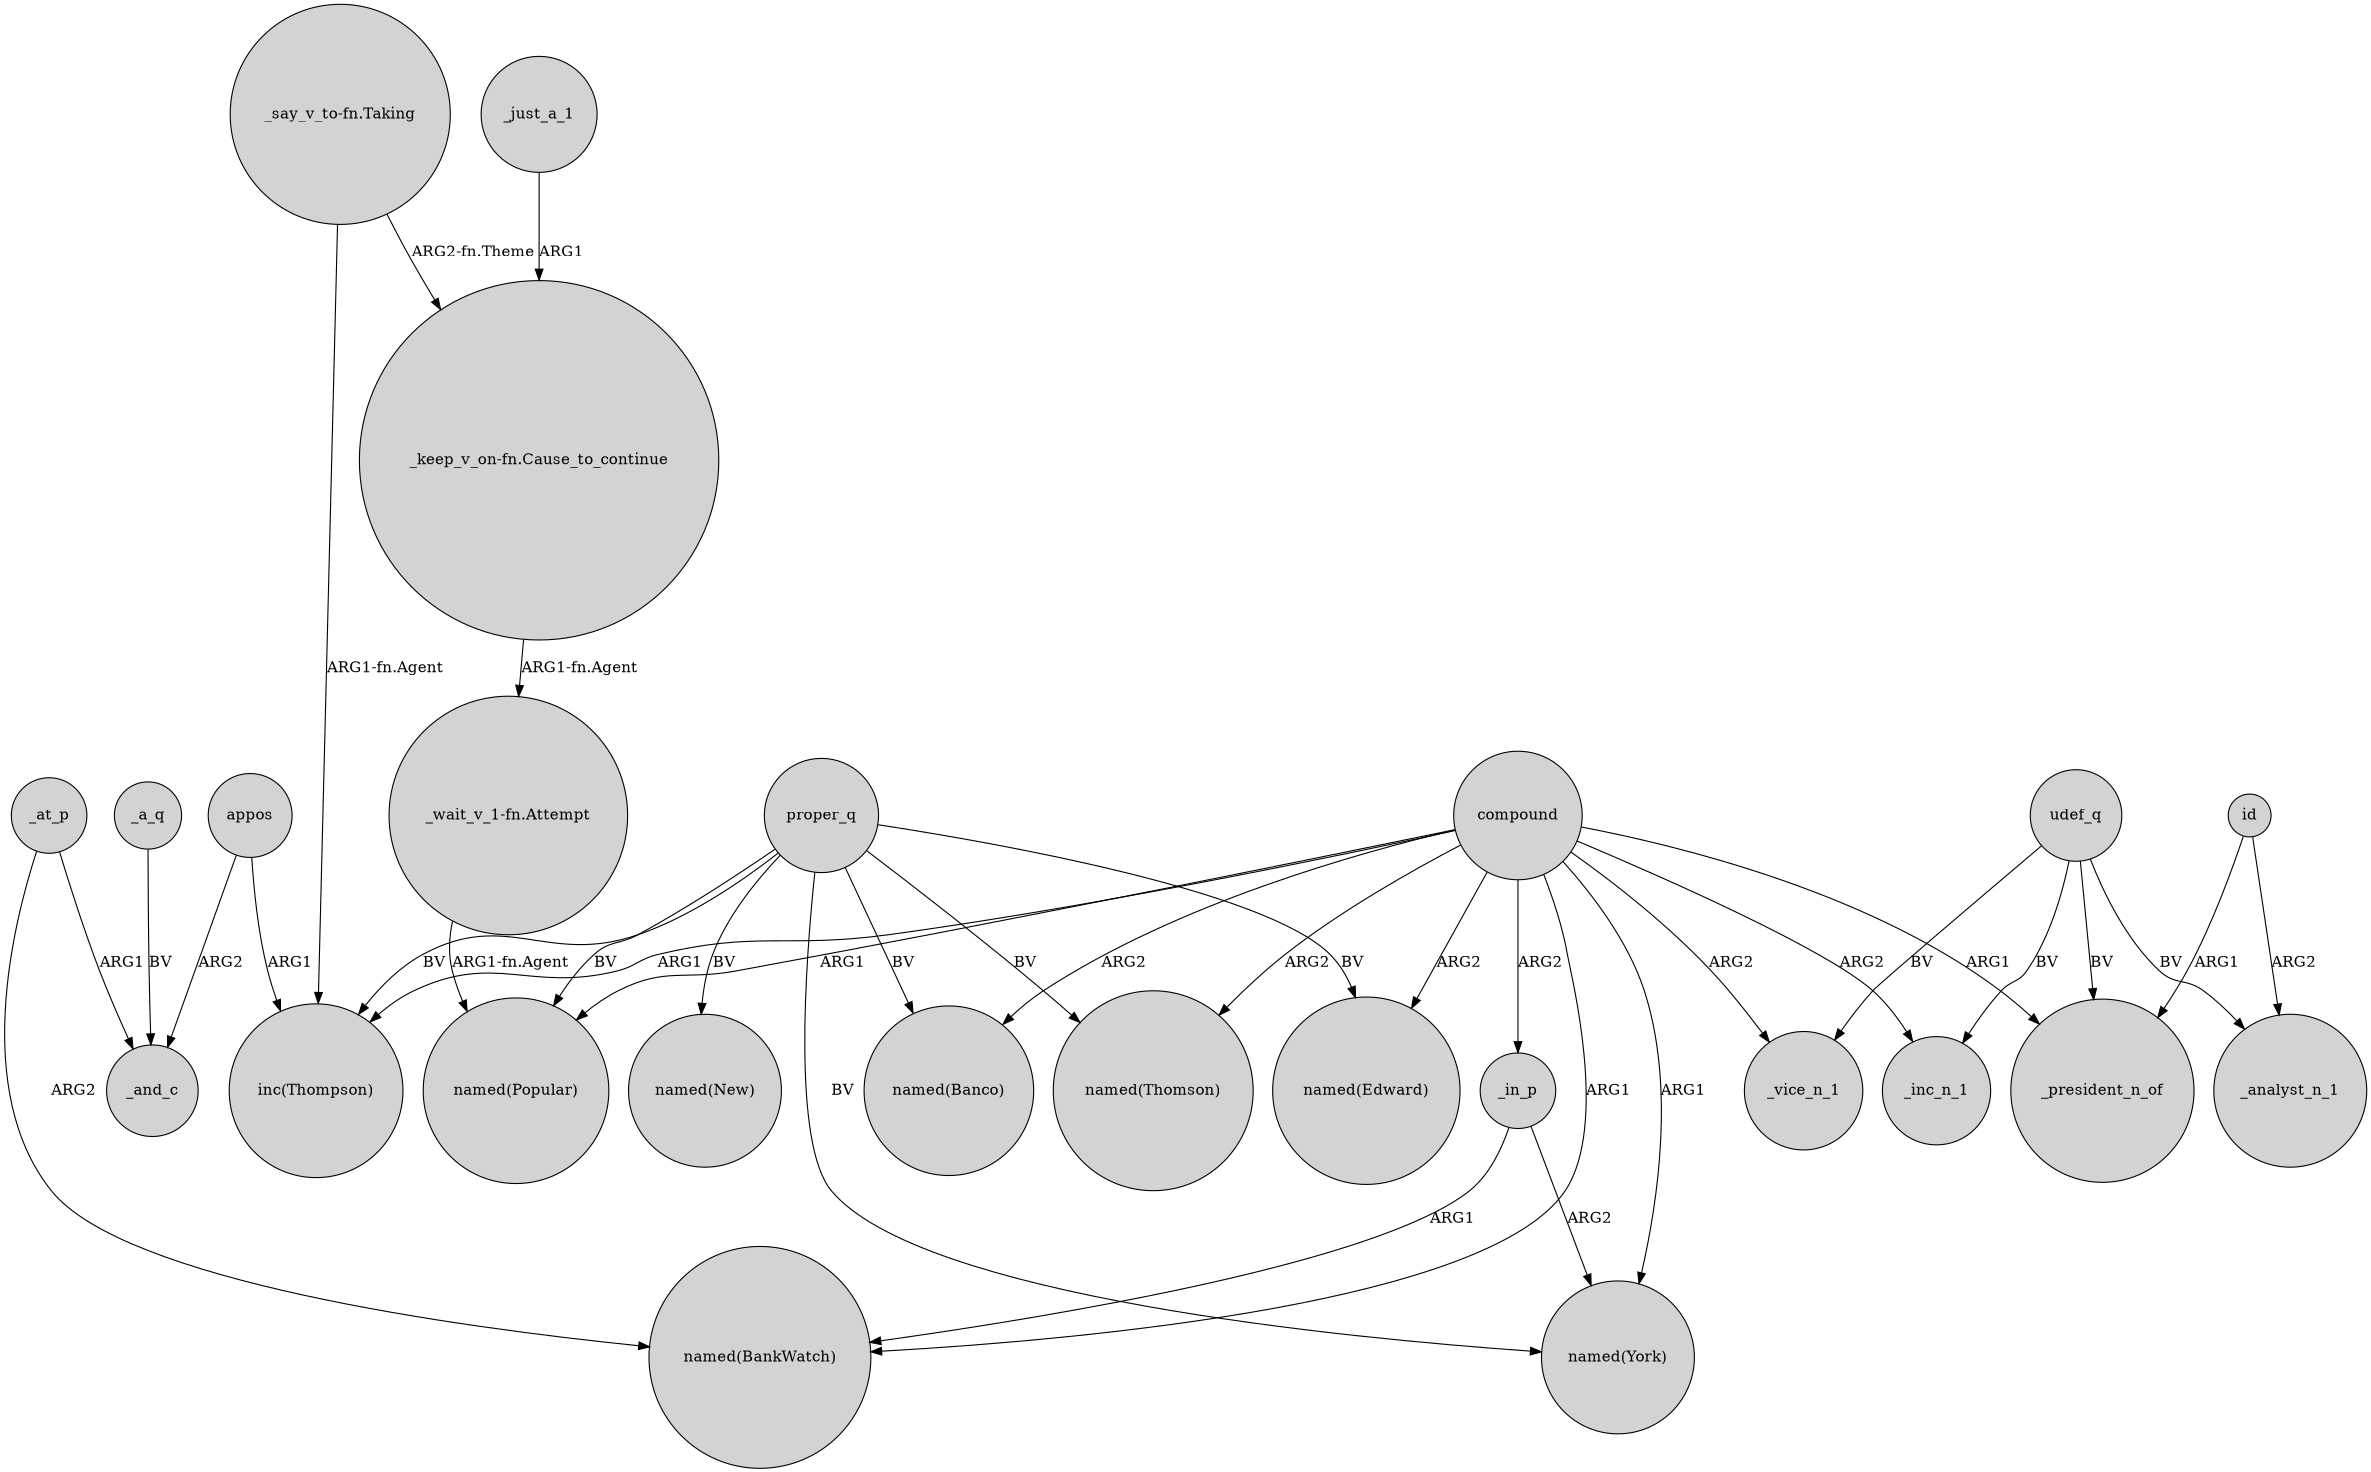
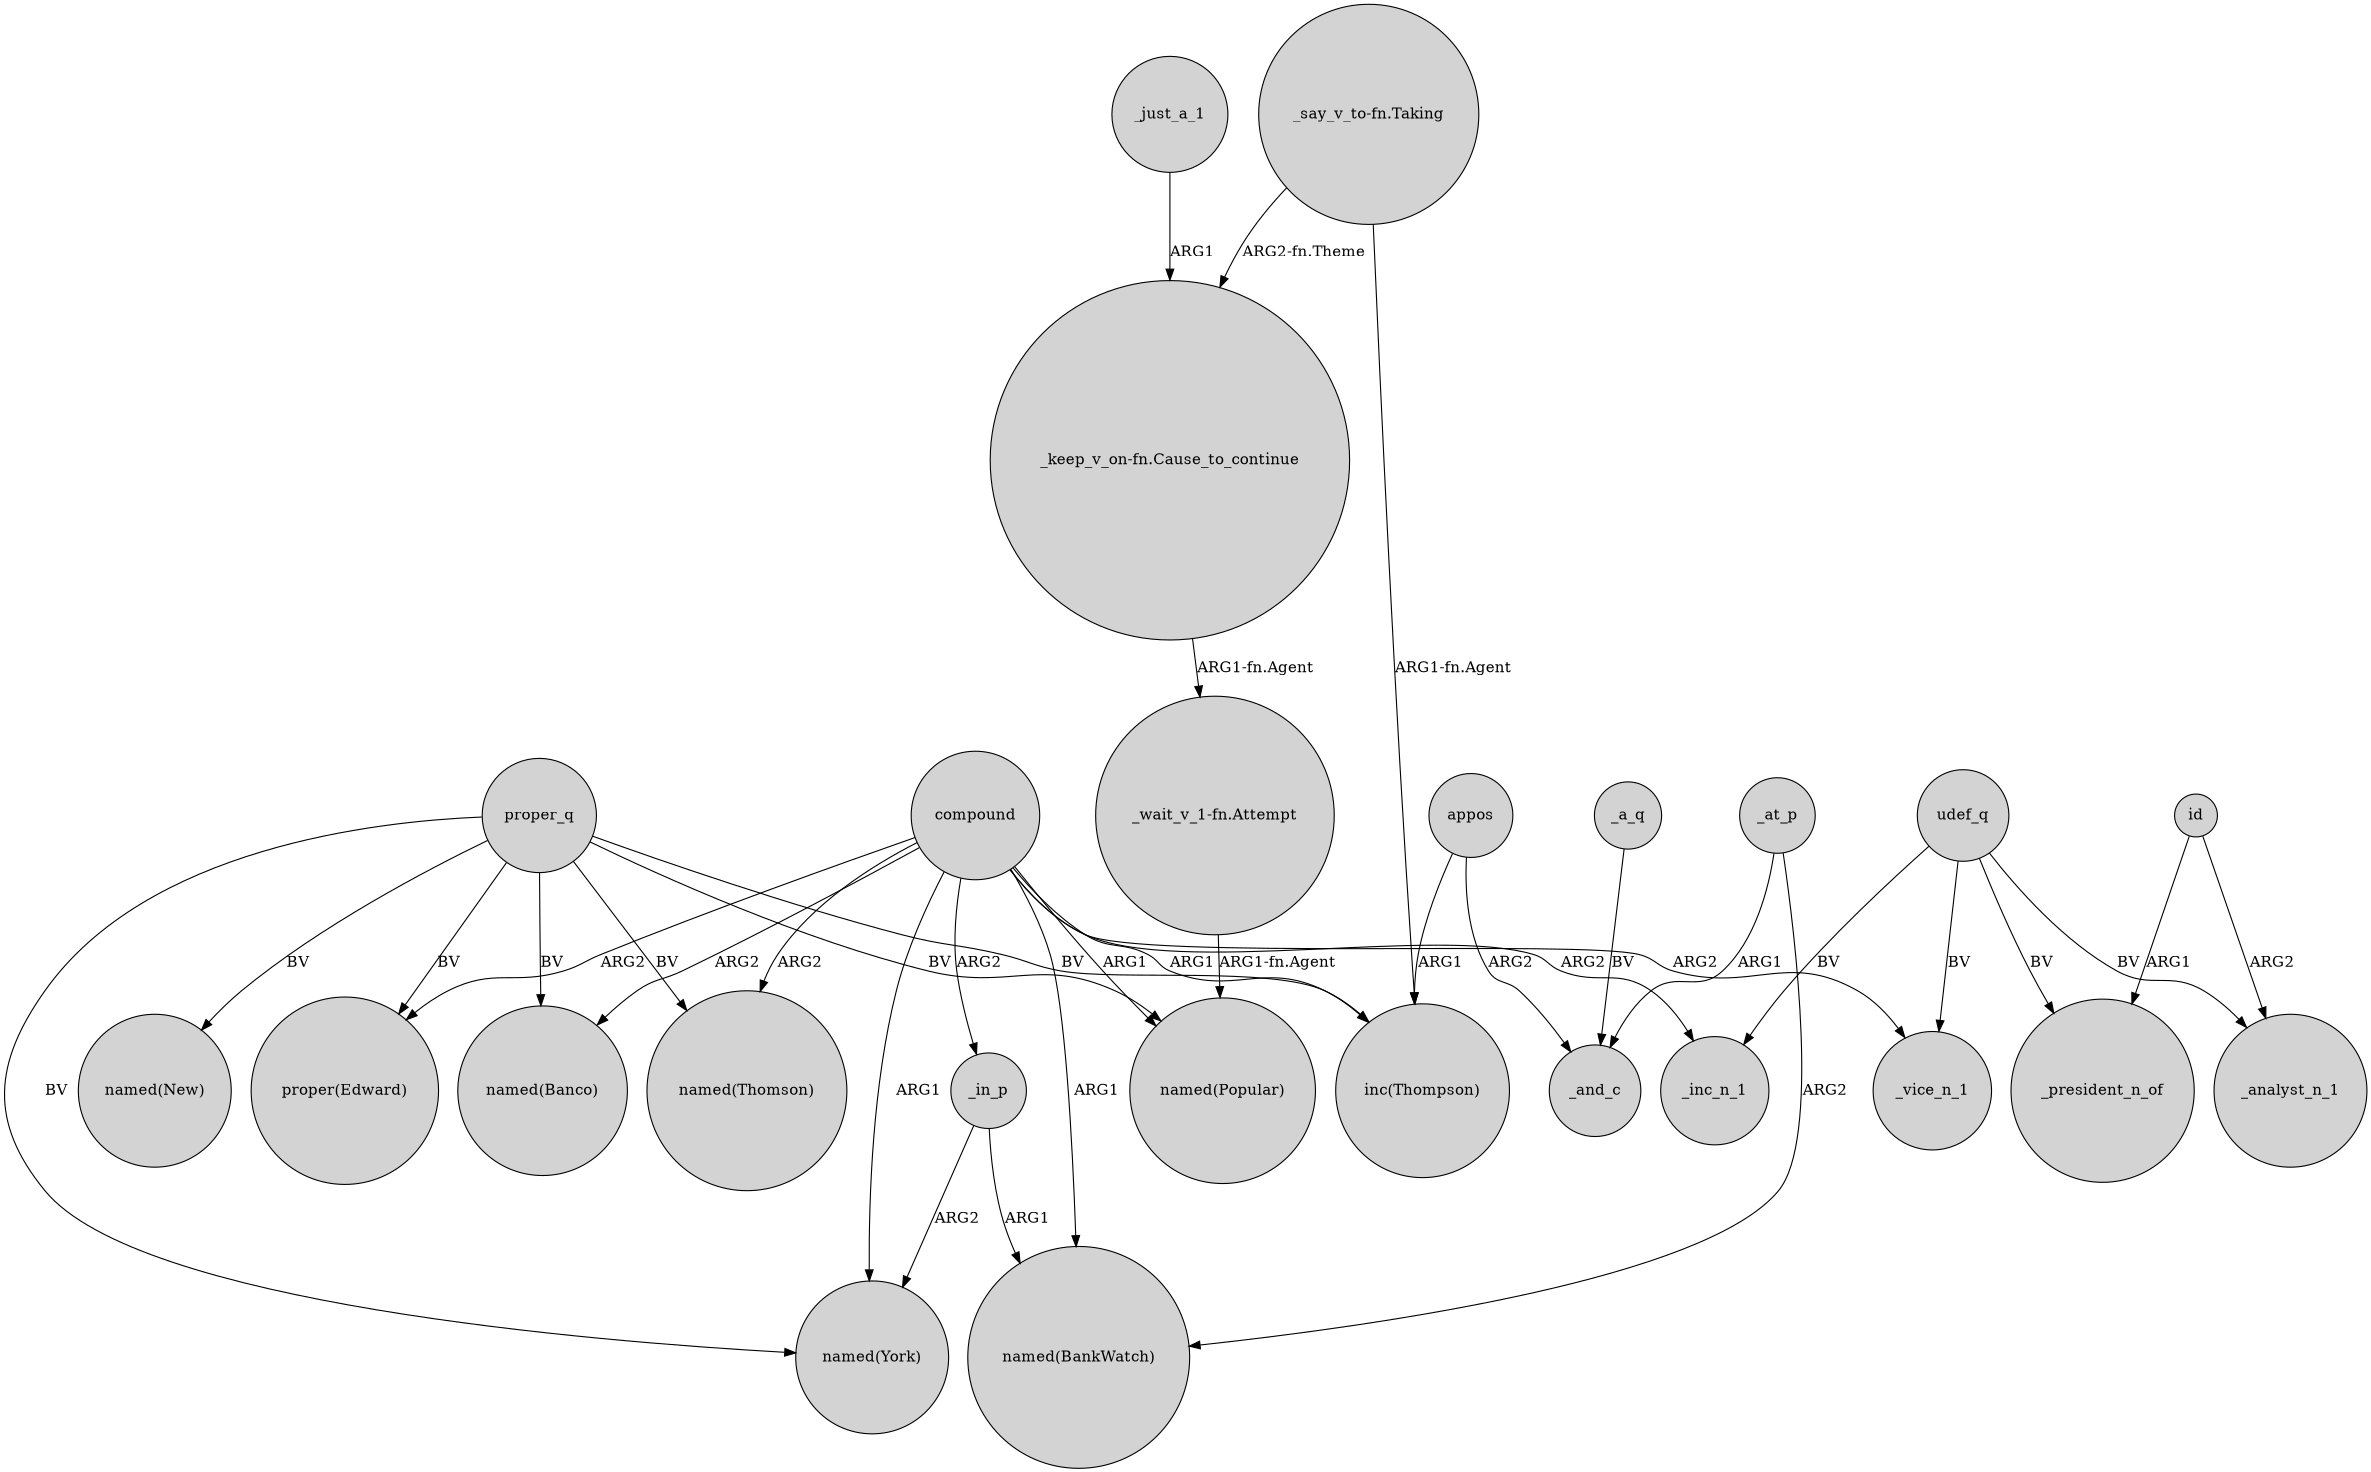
  digraph {
    node [shape=circle style=filled]
    "_keep_v_on-fn.Cause_to_continue"
    "_wait_v_1-fn.Attempt"
    "named(Popular)"
    appos
    _and_c
    n6 [label="inc(Thompson)"]
    compound
-   "named(Edward)"
+   "named(Edward)" [label="proper(Edward)"]
    "named(York)"
    "named(Banco)"
    _inc_n_1
    _vice_n_1
    _president_n_of
    "named(BankWatch)"
    "named(Thomson)"
    _in_p
    "_say_v_to-fn.Taking"
    id
    _analyst_n_1
    udef_q
    _a_q
    proper_q
    "named(New)"
    _at_p
    _just_a_1
    "_keep_v_on-fn.Cause_to_continue" -> "_wait_v_1-fn.Attempt" [label="ARG1-fn.Agent"]
    "_wait_v_1-fn.Attempt" -> "named(Popular)" [label="ARG1-fn.Agent"]
    appos -> _and_c [label=ARG2]
    appos -> n6 [label=ARG1]
    compound -> "named(Popular)" [label=ARG1]
    compound -> n6 [label=ARG1]
    compound -> "named(Edward)" [label=ARG2]
    compound -> "named(York)" [label=ARG1]
    compound -> "named(Banco)" [label=ARG2]
    compound -> _inc_n_1 [label=ARG2]
    compound -> _vice_n_1 [label=ARG2]
-   compound -> _president_n_of [label=ARG1]
    compound -> "named(BankWatch)" [label=ARG1]
    compound -> "named(Thomson)" [label=ARG2]
    compound -> _in_p [label=ARG2]
    _in_p -> "named(York)" [label=ARG2]
    _in_p -> "named(BankWatch)" [label=ARG1]
    "_say_v_to-fn.Taking" -> "_keep_v_on-fn.Cause_to_continue" [label="ARG2-fn.Theme"]
    "_say_v_to-fn.Taking" -> n6 [label="ARG1-fn.Agent"]
    id -> _president_n_of [label=ARG1]
    id -> _analyst_n_1 [label=ARG2]
    udef_q -> _inc_n_1 [label=BV]
    udef_q -> _vice_n_1 [label=BV]
    udef_q -> _president_n_of [label=BV]
    udef_q -> _analyst_n_1 [label=BV]
    _a_q -> _and_c [label=BV]
    proper_q -> "named(Popular)" [label=BV]
    proper_q -> n6 [label=BV]
    proper_q -> "named(Edward)" [label=BV]
    proper_q -> "named(York)" [label=BV]
    proper_q -> "named(Banco)" [label=BV]
    proper_q -> "named(Thomson)" [label=BV]
    proper_q -> "named(New)" [label=BV]
    _at_p -> _and_c [label=ARG1]
    _at_p -> "named(BankWatch)" [label=ARG2]
    _just_a_1 -> "_keep_v_on-fn.Cause_to_continue" [label=ARG1]
  }
